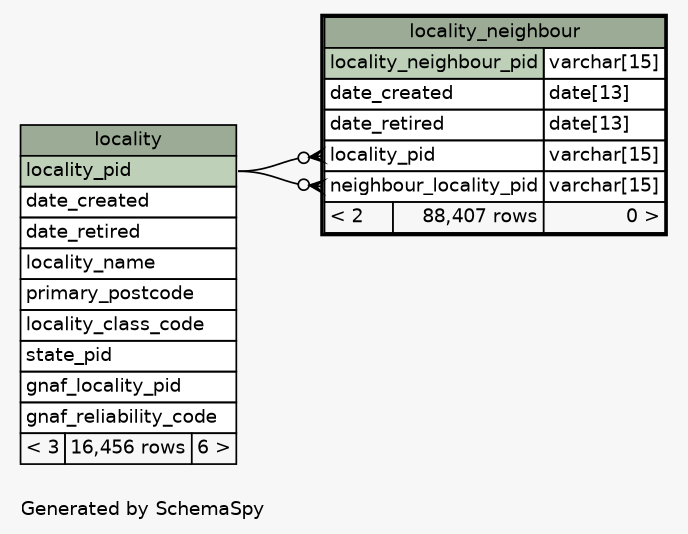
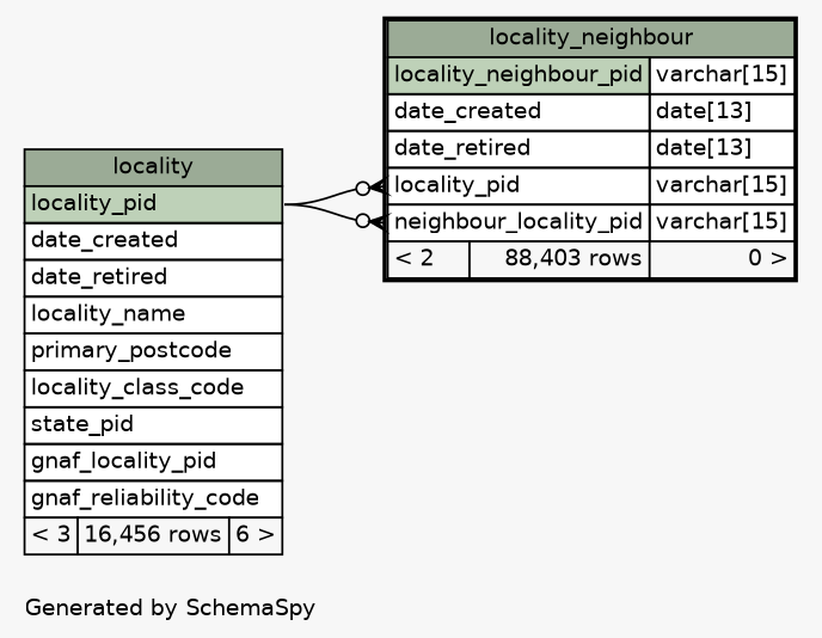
  digraph {
    bgcolor="#f7f7f7"
    fontname=Helvetica
    fontsize=11
    label="\nGenerated by SchemaSpy"
    labeljust=l
    nodesep=0.18
    rankdir=RL
    ranksep=0.46
    node [fontname=Helvetica fontsize=11 shape=plaintext]
    edge [arrowhead=none arrowsize=0.8 arrowtail=crowodot dir=back headport="locality_pid:e"]
-   n1 [label=<     <TABLE BORDER="2" CELLBORDER="1" CELLSPACING="0" BGCOLOR="#ffffff">       <TR><TD COLSPAN="3" BGCOLOR="#9bab96" ALIGN="CENTER">locality_neighbour</TD></TR>       <TR><TD PORT="locality_neighbour_pid" COLSPAN="2" BGCOLOR="#bed1b8" ALIGN="LEFT">locality_neighbour_pid</TD><TD PORT="locality_neighbour_pid.type" ALIGN="LEFT">varchar[15]</TD></TR>       <TR><TD PORT="date_created" COLSPAN="2" ALIGN="LEFT">date_created</TD><TD PORT="date_created.type" ALIGN="LEFT">date[13]</TD></TR>       <TR><TD PORT="date_retired" COLSPAN="2" ALIGN="LEFT">date_retired</TD><TD PORT="date_retired.type" ALIGN="LEFT">date[13]</TD></TR>       <TR><TD PORT="locality_pid" COLSPAN="2" ALIGN="LEFT">locality_pid</TD><TD PORT="locality_pid.type" ALIGN="LEFT">varchar[15]</TD></TR>       <TR><TD PORT="neighbour_locality_pid" COLSPAN="2" ALIGN="LEFT">neighbour_locality_pid</TD><TD PORT="neighbour_locality_pid.type" ALIGN="LEFT">varchar[15]</TD></TR>       <TR><TD ALIGN="LEFT" BGCOLOR="#f7f7f7">&lt; 2</TD><TD ALIGN="RIGHT" BGCOLOR="#f7f7f7">88,407 rows</TD><TD ALIGN="RIGHT" BGCOLOR="#f7f7f7">0 &gt;</TD></TR>     </TABLE>>]
+   n1 [label=<     <TABLE BORDER="2" CELLBORDER="1" CELLSPACING="0" BGCOLOR="#ffffff">       <TR><TD COLSPAN="3" BGCOLOR="#9bab96" ALIGN="CENTER">locality_neighbour</TD></TR>       <TR><TD PORT="locality_neighbour_pid" COLSPAN="2" BGCOLOR="#bed1b8" ALIGN="LEFT">locality_neighbour_pid</TD><TD PORT="locality_neighbour_pid.type" ALIGN="LEFT">varchar[15]</TD></TR>       <TR><TD PORT="date_created" COLSPAN="2" ALIGN="LEFT">date_created</TD><TD PORT="date_created.type" ALIGN="LEFT">date[13]</TD></TR>       <TR><TD PORT="date_retired" COLSPAN="2" ALIGN="LEFT">date_retired</TD><TD PORT="date_retired.type" ALIGN="LEFT">date[13]</TD></TR>       <TR><TD PORT="locality_pid" COLSPAN="2" ALIGN="LEFT">locality_pid</TD><TD PORT="locality_pid.type" ALIGN="LEFT">varchar[15]</TD></TR>       <TR><TD PORT="neighbour_locality_pid" COLSPAN="2" ALIGN="LEFT">neighbour_locality_pid</TD><TD PORT="neighbour_locality_pid.type" ALIGN="LEFT">varchar[15]</TD></TR>       <TR><TD ALIGN="LEFT" BGCOLOR="#f7f7f7">&lt; 2</TD><TD ALIGN="RIGHT" BGCOLOR="#f7f7f7">88,403 rows</TD><TD ALIGN="RIGHT" BGCOLOR="#f7f7f7">0 &gt;</TD></TR>     </TABLE>>]
    n2 [label=<     <TABLE BORDER="0" CELLBORDER="1" CELLSPACING="0" BGCOLOR="#ffffff">       <TR><TD COLSPAN="3" BGCOLOR="#9bab96" ALIGN="CENTER">locality</TD></TR>       <TR><TD PORT="locality_pid" COLSPAN="3" BGCOLOR="#bed1b8" ALIGN="LEFT">locality_pid</TD></TR>       <TR><TD PORT="date_created" COLSPAN="3" ALIGN="LEFT">date_created</TD></TR>       <TR><TD PORT="date_retired" COLSPAN="3" ALIGN="LEFT">date_retired</TD></TR>       <TR><TD PORT="locality_name" COLSPAN="3" ALIGN="LEFT">locality_name</TD></TR>       <TR><TD PORT="primary_postcode" COLSPAN="3" ALIGN="LEFT">primary_postcode</TD></TR>       <TR><TD PORT="locality_class_code" COLSPAN="3" ALIGN="LEFT">locality_class_code</TD></TR>       <TR><TD PORT="state_pid" COLSPAN="3" ALIGN="LEFT">state_pid</TD></TR>       <TR><TD PORT="gnaf_locality_pid" COLSPAN="3" ALIGN="LEFT">gnaf_locality_pid</TD></TR>       <TR><TD PORT="gnaf_reliability_code" COLSPAN="3" ALIGN="LEFT">gnaf_reliability_code</TD></TR>       <TR><TD ALIGN="LEFT" BGCOLOR="#f7f7f7">&lt; 3</TD><TD ALIGN="RIGHT" BGCOLOR="#f7f7f7">16,456 rows</TD><TD ALIGN="RIGHT" BGCOLOR="#f7f7f7">6 &gt;</TD></TR>     </TABLE>>]
    n1 -> n2 [tailport="locality_pid:w"]
    n1 -> n2 [tailport="neighbour_locality_pid:w"]
  }
